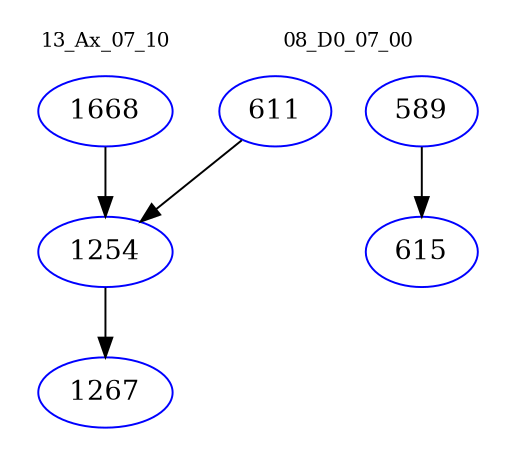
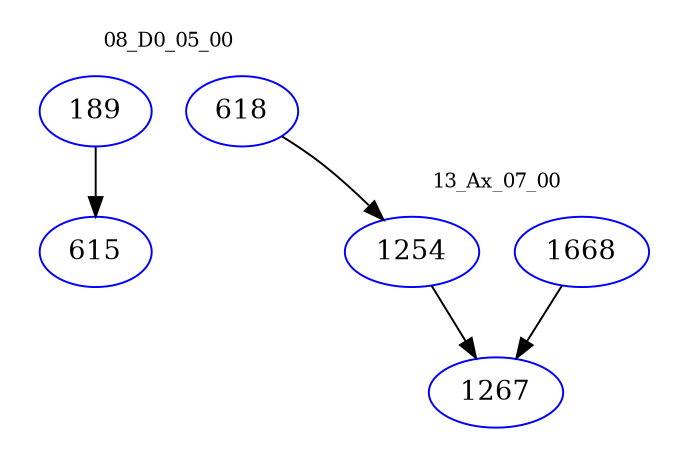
  digraph {
    node [color=blue]
    edge [color=black]
    n1 [label=1668]
    n2 [label=1254]
    n3 [label=1267]
-   n4 [label=611]
-   n5 [label=589]
+   n4 [label=618]
+   n5 [label=189]
    n6 [label=615]
    subgraph cluster_1 {
      color=white
      fontsize=10
-     label="13_Ax_07_10"
+     label="13_Ax_07_00"
      n1
      n2
      n3
    }
    subgraph cluster_2 {
      color=white
      fontsize=10
-     label="08_D0_07_00"
+     label="08_D0_05_00"
      n4
      n5
      n6
    }
-   n1 -> n2
+   n1 -> n3
    n2 -> n3
    n4 -> n2
    n5 -> n6
  }
